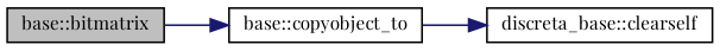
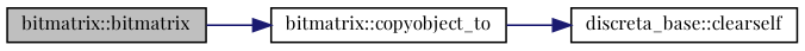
  digraph {
    fontname="Playfair Display"
    rankdir=LR
    node [color=black fillcolor=white fontname="Playfair Display" fontsize=10 shape=record style=filled]
    edge [color=midnightblue fontname="Playfair Display" fontsize=10 labelfontname=Helvetica labelfontsize=10 style=solid]
-   n1 [fillcolor=grey75 fontcolor=black height=0.2 label="base::bitmatrix" width=0.4]
-   n2 [height=0.2 label="base::copyobject_to" width=0.4]
+   n1 [fillcolor=grey75 fontcolor=black height=0.2 label="bitmatrix::bitmatrix" width=0.4]
+   n2 [height=0.2 label="bitmatrix::copyobject_to" width=0.4]
    n3 [height=0.2 label="discreta_base::clearself" width=0.4]
    n1 -> n2
    n2 -> n3
  }
